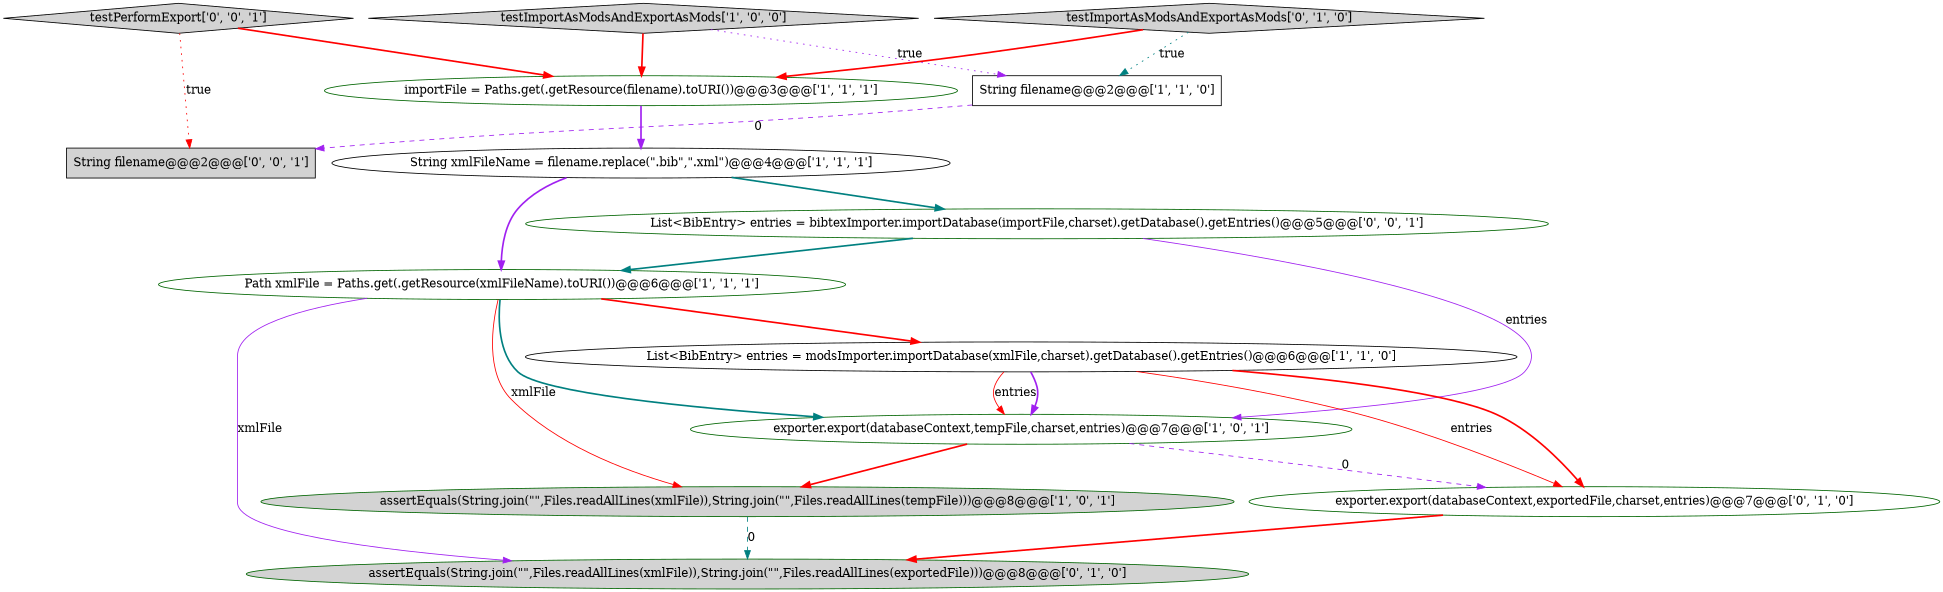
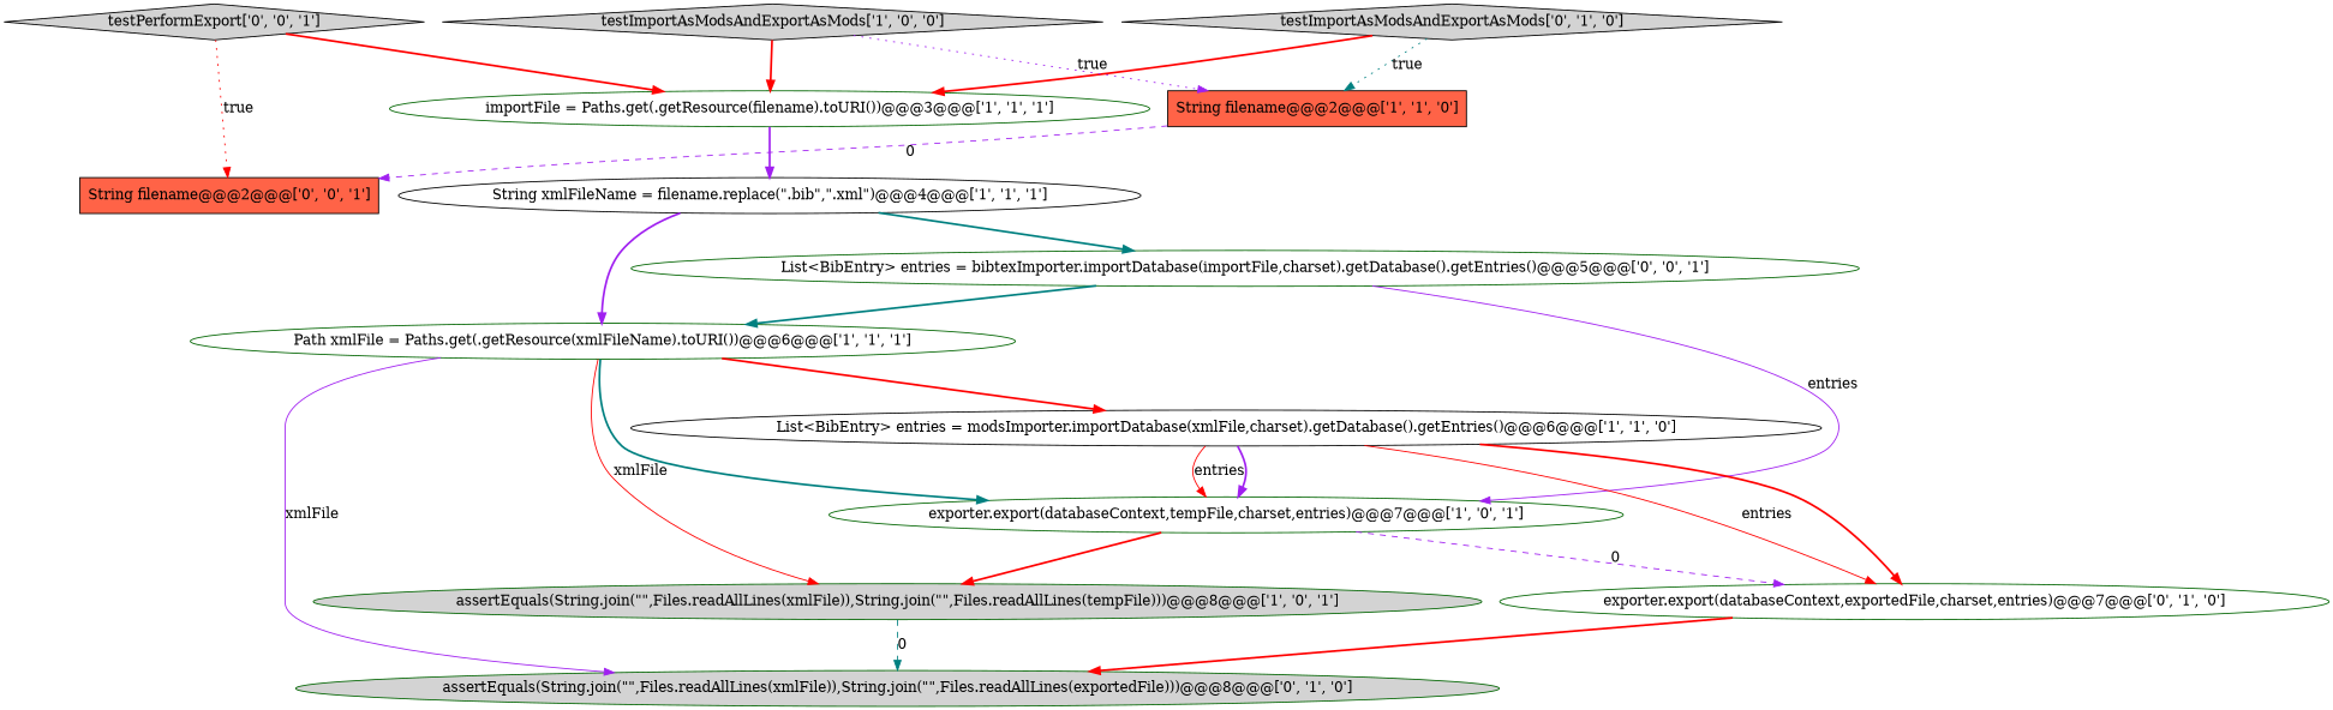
  digraph {
    node [color=black fillcolor=white shape=ellipse style=filled]
    edge [color=red style=bold]
    n1 [fillcolor=lightgray label="testImportAsModsAndExportAsMods['0', '1', '0']" shape=diamond]
    n2 [color=darkgreen label="importFile = Paths.get(.getResource(filename).toURI())@@@3@@@['1', '1', '1']"]
-   n3 [label="String filename@@@2@@@['1', '1', '0']" shape=box]
+   n3 [fillcolor=tomato label="String filename@@@2@@@['1', '1', '0']" shape=box]
    n4 [label="String xmlFileName = filename.replace(\".bib\",\".xml\")@@@4@@@['1', '1', '1']"]
-   n5 [fillcolor=lightgray label="String filename@@@2@@@['0', '0', '1']" shape=box]
+   n5 [fillcolor=tomato label="String filename@@@2@@@['0', '0', '1']" shape=box]
    n6 [color=darkgreen label="Path xmlFile = Paths.get(.getResource(xmlFileName).toURI())@@@6@@@['1', '1', '1']"]
    n7 [color=darkgreen label="List<BibEntry> entries = bibtexImporter.importDatabase(importFile,charset).getDatabase().getEntries()@@@5@@@['0', '0', '1']"]
    n8 [color=darkgreen fillcolor=lightgray label="assertEquals(String.join(\"\",Files.readAllLines(xmlFile)),String.join(\"\",Files.readAllLines(tempFile)))@@@8@@@['1', '0', '1']"]
    n9 [label="List<BibEntry> entries = modsImporter.importDatabase(xmlFile,charset).getDatabase().getEntries()@@@6@@@['1', '1', '0']"]
    n10 [color=darkgreen label="exporter.export(databaseContext,tempFile,charset,entries)@@@7@@@['1', '0', '1']"]
    n11 [color=darkgreen fillcolor=lightgray label="assertEquals(String.join(\"\",Files.readAllLines(xmlFile)),String.join(\"\",Files.readAllLines(exportedFile)))@@@8@@@['0', '1', '0']"]
    n12 [color=darkgreen label="exporter.export(databaseContext,exportedFile,charset,entries)@@@7@@@['0', '1', '0']"]
    n13 [fillcolor=lightgray label="testPerformExport['0', '0', '1']" shape=diamond]
    n14 [fillcolor=lightgray label="testImportAsModsAndExportAsMods['1', '0', '0']" shape=diamond]
    n1 -> n2
    n1 -> n3 [color=teal label=true style=dotted]
    n2 -> n4 [color=purple]
    n3 -> n5 [color=purple label=0 style=dashed]
    n4 -> n6 [color=purple]
    n4 -> n7 [color=teal]
    n6 -> n8 [label=xmlFile style=solid]
    n6 -> n9
    n6 -> n10 [color=teal]
    n6 -> n11 [color=purple label=xmlFile style=solid]
    n7 -> n6 [color=teal]
    n7 -> n10 [color=purple label=entries style=solid]
    n8 -> n11 [color=teal label=0 style=dashed]
    n9 -> n10 [label=entries style=solid]
    n9 -> n10 [color=purple]
    n9 -> n12 [label=entries style=solid]
    n9 -> n12
    n10 -> n8
    n10 -> n12 [color=purple label=0 style=dashed]
    n12 -> n11
    n13 -> n2
    n13 -> n5 [label=true style=dotted]
    n14 -> n2
    n14 -> n3 [color=purple label=true style=dotted]
  }
